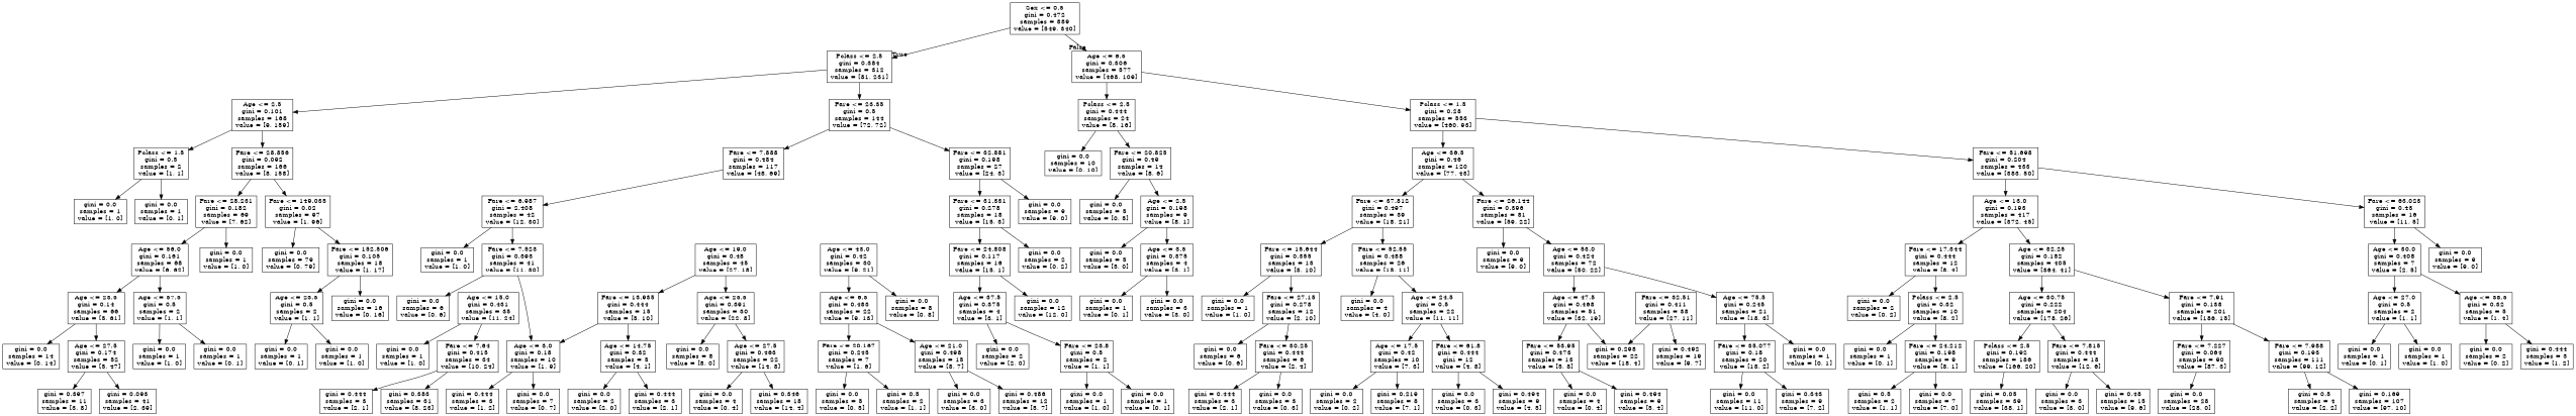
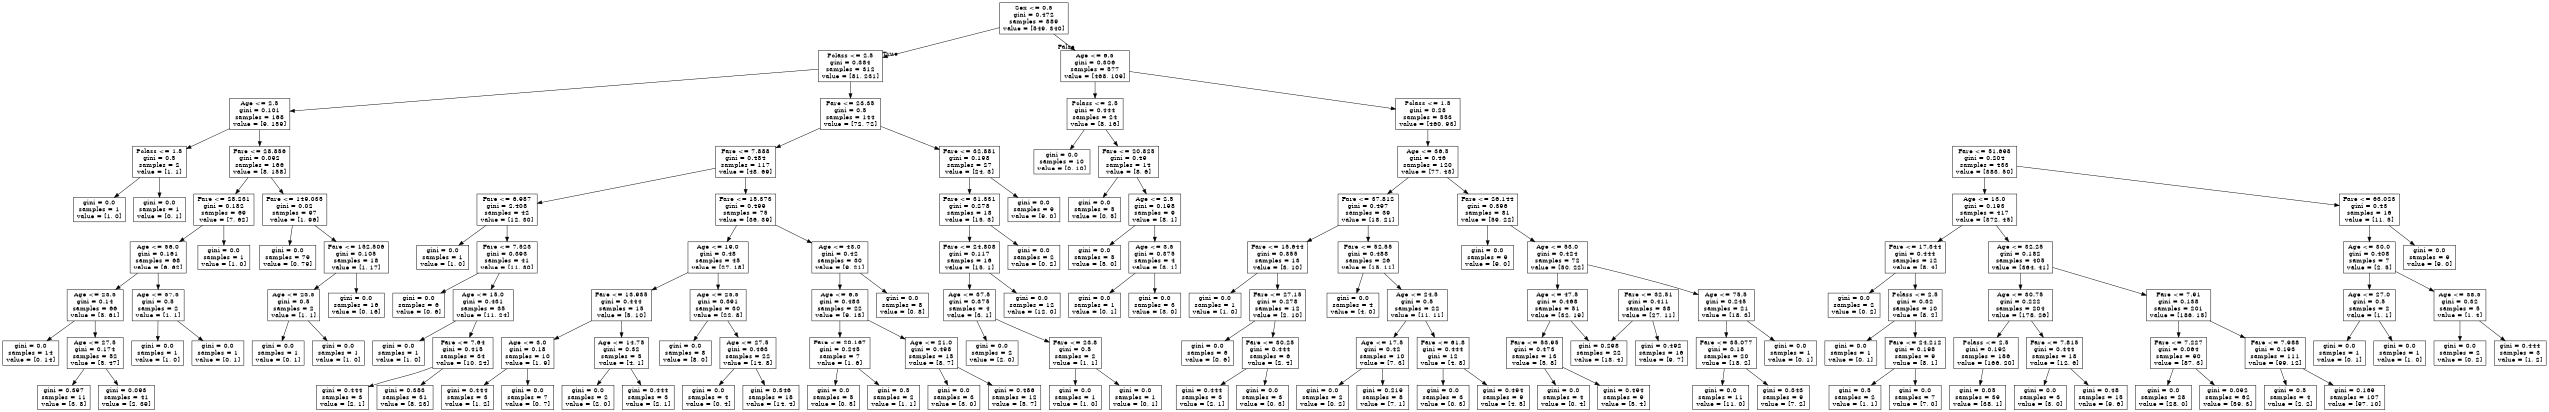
  digraph {
    node [shape=box]
    n1 [label="Sex <= 0.5\ngini = 0.472\nsamples = 889\nvalue = [549, 340]"]
    n2 [label="Pclass <= 2.5\ngini = 0.384\nsamples = 312\nvalue = [81, 231]"]
    n3 [label="Age <= 6.5\ngini = 0.306\nsamples = 577\nvalue = [468, 109]"]
    n4 [label="Age <= 2.5\ngini = 0.101\nsamples = 168\nvalue = [9, 159]"]
    n5 [label="Fare <= 23.35\ngini = 0.5\nsamples = 144\nvalue = [72, 72]"]
    n6 [label="Pclass <= 2.5\ngini = 0.444\nsamples = 24\nvalue = [8, 16]"]
    n7 [label="Pclass <= 1.5\ngini = 0.28\nsamples = 553\nvalue = [460, 93]"]
    n8 [label="Pclass <= 1.5\ngini = 0.5\nsamples = 2\nvalue = [1, 1]"]
    n9 [label="Fare <= 28.856\ngini = 0.092\nsamples = 166\nvalue = [8, 158]"]
    n10 [label="Fare <= 7.888\ngini = 0.484\nsamples = 117\nvalue = [48, 69]"]
    n11 [label="Fare <= 32.881\ngini = 0.198\nsamples = 27\nvalue = [24, 3]"]
    n12 [label="gini = 0.0\nsamples = 1\nvalue = [1, 0]"]
    n13 [label="gini = 0.0\nsamples = 1\nvalue = [0, 1]"]
    n14 [label="Fare <= 28.231\ngini = 0.182\nsamples = 69\nvalue = [7, 62]"]
    n15 [label="Fare <= 149.035\ngini = 0.02\nsamples = 97\nvalue = [1, 96]"]
    n16 [label="Age <= 56.0\ngini = 0.161\nsamples = 68\nvalue = [6, 62]"]
    n17 [label="gini = 0.0\nsamples = 1\nvalue = [1, 0]"]
    n18 [label="gini = 0.0\nsamples = 79\nvalue = [0, 79]"]
    n19 [label="Fare <= 152.506\ngini = 0.105\nsamples = 18\nvalue = [1, 17]"]
    n20 [label="Age <= 23.5\ngini = 0.14\nsamples = 66\nvalue = [5, 61]"]
    n21 [label="Age <= 57.5\ngini = 0.5\nsamples = 2\nvalue = [1, 1]"]
    n22 [label="gini = 0.0\nsamples = 14\nvalue = [0, 14]"]
    n23 [label="Age <= 27.5\ngini = 0.174\nsamples = 52\nvalue = [5, 47]"]
    n24 [label="gini = 0.0\nsamples = 1\nvalue = [1, 0]"]
    n25 [label="gini = 0.0\nsamples = 1\nvalue = [0, 1]"]
    n26 [label="gini = 0.397\nsamples = 11\nvalue = [3, 8]"]
    n27 [label="gini = 0.093\nsamples = 41\nvalue = [2, 39]"]
    n28 [label="Age <= 23.5\ngini = 0.5\nsamples = 2\nvalue = [1, 1]"]
    n29 [label="gini = 0.0\nsamples = 16\nvalue = [0, 16]"]
    n30 [label="gini = 0.0\nsamples = 1\nvalue = [0, 1]"]
    n31 [label="gini = 0.0\nsamples = 1\nvalue = [1, 0]"]
    n32 [label="Fare <= 6.987\ngini = 2.408\nsamples = 42\nvalue = [12, 30]"]
+   n33 [label="Fare <= 15.373\ngini = 0.499\nsamples = 75\nvalue = [36, 39]"]
    n34 [label="Fare <= 31.331\ngini = 0.278\nsamples = 18\nvalue = [15, 3]"]
    n35 [label="gini = 0.0\nsamples = 9\nvalue = [9, 0]"]
    n36 [label="gini = 0.0\nsamples = 1\nvalue = [1, 0]"]
    n37 [label="Fare <= 7.523\ngini = 0.393\nsamples = 41\nvalue = [11, 30]"]
    n38 [label="Age <= 19.0\ngini = 0.48\nsamples = 45\nvalue = [27, 18]"]
    n39 [label="Age <= 43.0\ngini = 0.42\nsamples = 30\nvalue = [9, 21]"]
    n40 [label="gini = 0.0\nsamples = 6\nvalue = [0, 6]"]
    n41 [label="Age <= 15.0\ngini = 0.431\nsamples = 35\nvalue = [11, 24]"]
    n42 [label="gini = 0.0\nsamples = 1\nvalue = [1, 0]"]
    n43 [label="Fare <= 7.64\ngini = 0.415\nsamples = 34\nvalue = [10, 24]"]
    n44 [label="gini = 0.444\nsamples = 3\nvalue = [2, 1]"]
    n45 [label="gini = 0.383\nsamples = 31\nvalue = [8, 23]"]
    n46 [label="Fare <= 13.935\ngini = 0.444\nsamples = 15\nvalue = [5, 10]"]
    n47 [label="Age <= 25.5\ngini = 0.391\nsamples = 30\nvalue = [22, 8]"]
    n48 [label="Age <= 6.5\ngini = 0.483\nsamples = 22\nvalue = [9, 13]"]
    n49 [label="gini = 0.0\nsamples = 8\nvalue = [0, 8]"]
    n50 [label="Age <= 3.0\ngini = 0.18\nsamples = 10\nvalue = [1, 9]"]
    n51 [label="Age <= 14.75\ngini = 0.32\nsamples = 5\nvalue = [4, 1]"]
    n52 [label="gini = 0.0\nsamples = 8\nvalue = [8, 0]"]
    n53 [label="Age <= 27.5\ngini = 0.463\nsamples = 22\nvalue = [14, 8]"]
    n54 [label="gini = 0.444\nsamples = 3\nvalue = [1, 2]"]
    n55 [label="gini = 0.0\nsamples = 7\nvalue = [0, 7]"]
    n56 [label="gini = 0.0\nsamples = 2\nvalue = [2, 0]"]
    n57 [label="gini = 0.444\nsamples = 3\nvalue = [2, 1]"]
    n58 [label="gini = 0.0\nsamples = 4\nvalue = [0, 4]"]
    n59 [label="gini = 0.346\nsamples = 18\nvalue = [14, 4]"]
    n60 [label="Fare <= 20.167\ngini = 0.245\nsamples = 7\nvalue = [1, 6]"]
    n61 [label="Age <= 21.0\ngini = 0.498\nsamples = 15\nvalue = [8, 7]"]
    n62 [label="gini = 0.0\nsamples = 5\nvalue = [0, 5]"]
    n63 [label="gini = 0.5\nsamples = 2\nvalue = [1, 1]"]
    n64 [label="gini = 0.0\nsamples = 3\nvalue = [3, 0]"]
    n65 [label="gini = 0.486\nsamples = 12\nvalue = [5, 7]"]
    n66 [label="Fare <= 24.808\ngini = 0.117\nsamples = 16\nvalue = [15, 1]"]
    n67 [label="gini = 0.0\nsamples = 2\nvalue = [0, 2]"]
    n68 [label="Age <= 37.5\ngini = 0.375\nsamples = 4\nvalue = [3, 1]"]
    n69 [label="gini = 0.0\nsamples = 12\nvalue = [12, 0]"]
    n70 [label="gini = 0.0\nsamples = 2\nvalue = [2, 0]"]
    n71 [label="Fare <= 23.8\ngini = 0.5\nsamples = 2\nvalue = [1, 1]"]
    n72 [label="gini = 0.0\nsamples = 1\nvalue = [1, 0]"]
    n73 [label="gini = 0.0\nsamples = 1\nvalue = [0, 1]"]
    n74 [label="gini = 0.0\nsamples = 10\nvalue = [0, 10]"]
    n75 [label="Fare <= 20.825\ngini = 0.49\nsamples = 14\nvalue = [8, 6]"]
    n76 [label="Age <= 36.5\ngini = 0.46\nsamples = 120\nvalue = [77, 43]"]
    n77 [label="Fare <= 51.698\ngini = 0.204\nsamples = 433\nvalue = [383, 50]"]
    n78 [label="gini = 0.0\nsamples = 5\nvalue = [0, 5]"]
    n79 [label="Age <= 2.5\ngini = 0.198\nsamples = 9\nvalue = [8, 1]"]
    n80 [label="gini = 0.0\nsamples = 5\nvalue = [5, 0]"]
    n81 [label="Age <= 3.5\ngini = 0.375\nsamples = 4\nvalue = [3, 1]"]
    n82 [label="gini = 0.0\nsamples = 1\nvalue = [0, 1]"]
    n83 [label="gini = 0.0\nsamples = 3\nvalue = [3, 0]"]
    n84 [label="Fare <= 37.812\ngini = 0.497\nsamples = 39\nvalue = [18, 21]"]
    n85 [label="Fare <= 26.144\ngini = 0.396\nsamples = 81\nvalue = [59, 22]"]
    n86 [label="Age <= 13.0\ngini = 0.193\nsamples = 417\nvalue = [372, 45]"]
    n87 [label="Fare <= 63.023\ngini = 0.43\nsamples = 16\nvalue = [11, 5]"]
    n88 [label="Fare <= 15.644\ngini = 0.355\nsamples = 13\nvalue = [3, 10]"]
    n89 [label="Fare <= 52.55\ngini = 0.488\nsamples = 26\nvalue = [15, 11]"]
    n90 [label="gini = 0.0\nsamples = 9\nvalue = [9, 0]"]
    n91 [label="Age <= 53.0\ngini = 0.424\nsamples = 72\nvalue = [50, 22]"]
    n92 [label="gini = 0.0\nsamples = 1\nvalue = [1, 0]"]
    n93 [label="Fare <= 27.15\ngini = 0.278\nsamples = 12\nvalue = [2, 10]"]
    n94 [label="gini = 0.0\nsamples = 4\nvalue = [4, 0]"]
    n95 [label="Age <= 24.5\ngini = 0.5\nsamples = 22\nvalue = [11, 11]"]
    n96 [label="gini = 0.0\nsamples = 6\nvalue = [0, 6]"]
    n97 [label="Fare <= 30.25\ngini = 0.444\nsamples = 6\nvalue = [2, 4]"]
    n98 [label="gini = 0.444\nsamples = 3\nvalue = [2, 1]"]
    n99 [label="gini = 0.0\nsamples = 3\nvalue = [0, 3]"]
    n100 [label="Age <= 17.5\ngini = 0.42\nsamples = 10\nvalue = [7, 3]"]
    n101 [label="Fare <= 61.8\ngini = 0.444\ngini = 12\nvalue = [4, 8]"]
    n102 [label="gini = 0.0\nsamples = 2\nvalue = [0, 2]"]
    n103 [label="gini = 0.219\nsamples = 8\nvalue = [7, 1]"]
    n104 [label="gini = 0.0\nsamples = 3\nvalue = [0, 3]"]
    n105 [label="gini = 0.494\nsamples = 9\nvalue = [4, 5]"]
    n106 [label="Age <= 47.5\ngini = 0.468\nsamples = 51\nvalue = [32, 19]"]
    n107 [label="Age <= 75.5\ngini = 0.245\nsamples = 21\nvalue = [18, 3]"]
    n108 [label="Fare <= 53.95\ngini = 0.473\nsamples = 13\nvalue = [5, 8]"]
    n109 [label="gini = 0.298\nsamples = 22\nvalue = [18, 4]"]
    n110 [label="Fare <= 35.077\ngini = 0.18\nsamples = 20\nvalue = [18, 2]"]
    n111 [label="gini = 0.0\nsamples = 1\nvalue = [0, 1]"]
    n112 [label="Fare <= 32.51\ngini = 0.411\nsamples = 38\nvalue = [27, 11]"]
-   n113 [label="gini = 0.492\nsamples = 19\nvalue = [9, 7]"]
+   n113 [label="gini = 0.492\nsamples = 16\nvalue = [9, 7]"]
    n114 [label="gini = 0.0\nsamples = 4\nvalue = [0, 4]"]
    n115 [label="gini = 0.494\nsamples = 9\nvalue = [5, 4]"]
    n116 [label="gini = 0.0\nsamples = 11\nvalue = [11, 0]"]
    n117 [label="gini = 0.343\nsamples = 9\nvalue = [7, 2]"]
    n118 [label="Fare <= 17.344\ngini = 0.444\nsamples = 12\nvalue = [8, 4]"]
    n119 [label="Age <= 32.25\ngini = 0.182\nsamples = 405\nvalue = [364, 41]"]
    n120 [label="Age <= 30.0\ngini = 0.408\nsamples = 7\nvalue = [2, 5]"]
    n121 [label="gini = 0.0\nsamples = 9\nvalue = [9, 0]"]
    n122 [label="gini = 0.0\nsamples = 2\nvalue = [0, 2]"]
    n123 [label="Pclass <= 2.5\ngini = 0.32\nsamples = 10\nvalue = [8, 2]"]
    n124 [label="Age <= 30.75\ngini = 0.222\nsamples = 204\nvalue = [178, 26]"]
    n125 [label="Fare <= 7.91\ngini = 0.138\nsamples = 201\nvalue = [186, 15]"]
    n126 [label="gini = 0.0\nsamples = 1\nvalue = [0, 1]"]
    n127 [label="Fare <= 24.212\ngini = 0.198\nsamples = 9\nvalue = [8, 1]"]
    n128 [label="gini = 0.5\nsamples = 2\nvalue = [1, 1]"]
    n129 [label="gini = 0.0\nsamples = 7\nvalue = [7, 0]"]
    n130 [label="Pclass <= 2.5\ngini = 0.192\nsamples = 186\nvalue = [166, 20]"]
    n131 [label="Fare <= 7.815\ngini = 0.444\nsamples = 18\nvalue = [12, 6]"]
    n132 [label="Fare <= 7.227\ngini = 0.064\nsamples = 90\nvalue = [87, 3]"]
    n133 [label="Fare <= 7.988\ngini = 0.193\nsamples = 111\nvalue = [99, 12]"]
    n134 [label="gini = 0.05\nsamples = 39\nvalue = [38, 1]"]
    n135 [label="gini = 0.0\nsamples = 3\nvalue = [3, 0]"]
    n136 [label="gini = 0.48\nsamples = 15\nvalue = [9, 6]"]
    n137 [label="gini = 0.0\nsamples = 28\nvalue = [28, 0]"]
+   n138 [label="gini = 0.092\nsamples = 62\nvalue = [59, 3]"]
    n139 [label="gini = 0.5\nsamples = 4\nvalue = [2, 2]"]
    n140 [label="gini = 0.169\nsamples = 107\nvalue = [97, 10]"]
    n141 [label="Age <= 27.0\ngini = 0.5\nsamples = 2\nvalue = [1, 1]"]
    n142 [label="Age <= 38.5\ngini = 0.32\nsamples = 5\nvalue = [1, 4]"]
    n143 [label="gini = 0.0\nsamples = 1\nvalue = [0, 1]"]
    n144 [label="gini = 0.0\nsamples = 1\nvalue = [1, 0]"]
    n145 [label="gini = 0.0\nsamples = 2\nvalue = [0, 2]"]
    n146 [label="gini = 0.444\nsamples = 3\nvalue = [1, 2]"]
    n1 -> n2 [headlabel=True labelangle=45 labeldistance=2.5]
    n1 -> n3 [headlabel=False labelangle=-45 labeldistance=2.5]
    n2 -> n4
    n2 -> n5
    n3 -> n6
    n3 -> n7
    n4 -> n8
    n4 -> n9
    n5 -> n10
    n5 -> n11
    n6 -> n74
    n6 -> n75
    n7 -> n76
-   n7 -> n77
    n8 -> n12
    n8 -> n13
    n9 -> n14
    n9 -> n15
    n10 -> n32
+   n10 -> n33
    n11 -> n34
    n11 -> n35
    n14 -> n16
    n14 -> n17
    n15 -> n18
    n15 -> n19
    n16 -> n20
    n16 -> n21
    n19 -> n28
    n19 -> n29
    n20 -> n22
    n20 -> n23
    n21 -> n24
    n21 -> n25
    n23 -> n26
    n23 -> n27
    n28 -> n30
    n28 -> n31
    n32 -> n36
    n32 -> n37
+   n33 -> n38
+   n33 -> n39
    n34 -> n66
    n34 -> n67
    n37 -> n40
-   n37 -> n50
+   n37 -> n41
    n38 -> n46
    n38 -> n47
    n39 -> n48
    n39 -> n49
    n41 -> n42
    n41 -> n43
    n43 -> n44
    n43 -> n45
    n46 -> n50
    n46 -> n51
    n47 -> n52
    n47 -> n53
    n48 -> n60
    n48 -> n61
    n50 -> n54
    n50 -> n55
    n51 -> n56
    n51 -> n57
    n53 -> n58
    n53 -> n59
    n60 -> n62
    n60 -> n63
    n61 -> n64
    n61 -> n65
    n66 -> n68
    n66 -> n69
    n68 -> n70
    n68 -> n71
    n71 -> n72
    n71 -> n73
    n75 -> n78
    n75 -> n79
    n76 -> n84
    n76 -> n85
    n77 -> n86
    n77 -> n87
    n79 -> n80
    n79 -> n81
    n81 -> n82
    n81 -> n83
    n84 -> n88
    n84 -> n89
    n85 -> n90
    n85 -> n91
    n86 -> n118
    n86 -> n119
    n87 -> n120
    n87 -> n121
    n88 -> n92
    n88 -> n93
    n89 -> n94
    n89 -> n95
    n91 -> n106
    n91 -> n107
    n93 -> n96
    n93 -> n97
    n95 -> n100
    n95 -> n101
    n97 -> n98
    n97 -> n99
    n100 -> n102
    n100 -> n103
    n101 -> n104
    n101 -> n105
    n106 -> n108
    n106 -> n109
    n107 -> n110
    n107 -> n111
    n108 -> n114
    n108 -> n115
    n110 -> n116
    n110 -> n117
    n112 -> n109
    n112 -> n113
    n118 -> n122
    n118 -> n123
    n119 -> n124
    n119 -> n125
    n120 -> n141
    n120 -> n142
    n123 -> n126
    n123 -> n127
    n124 -> n130
    n124 -> n131
    n125 -> n132
    n125 -> n133
    n127 -> n128
    n127 -> n129
    n130 -> n134
    n131 -> n135
    n131 -> n136
    n132 -> n137
+   n132 -> n138
    n133 -> n139
    n133 -> n140
    n141 -> n143
    n141 -> n144
    n142 -> n145
    n142 -> n146
  }
